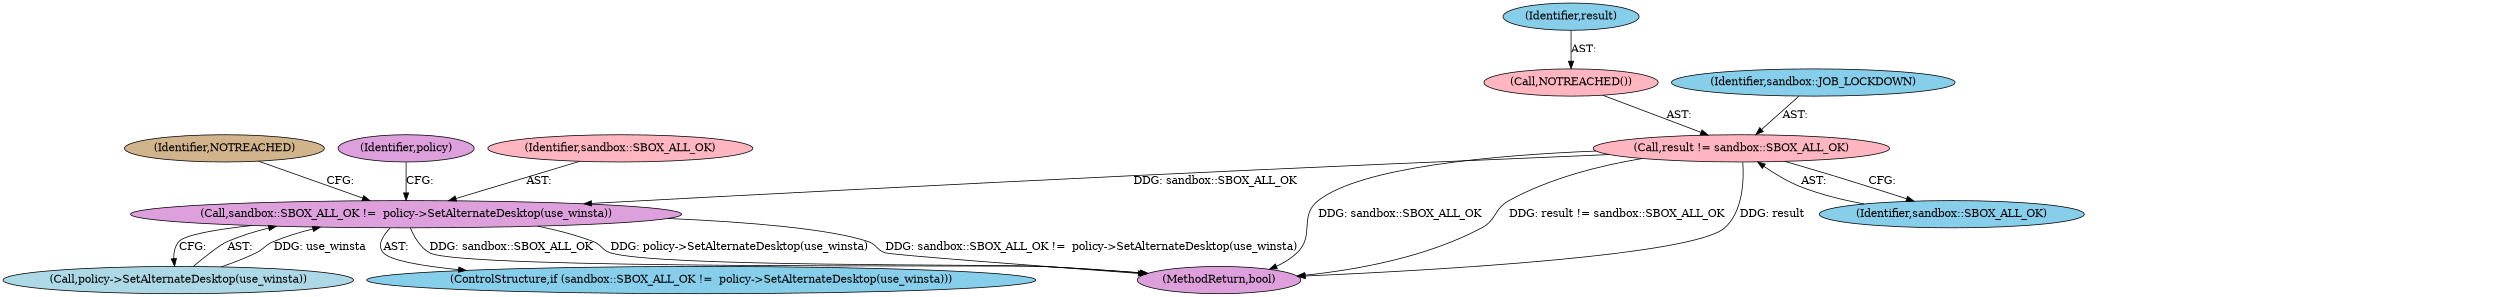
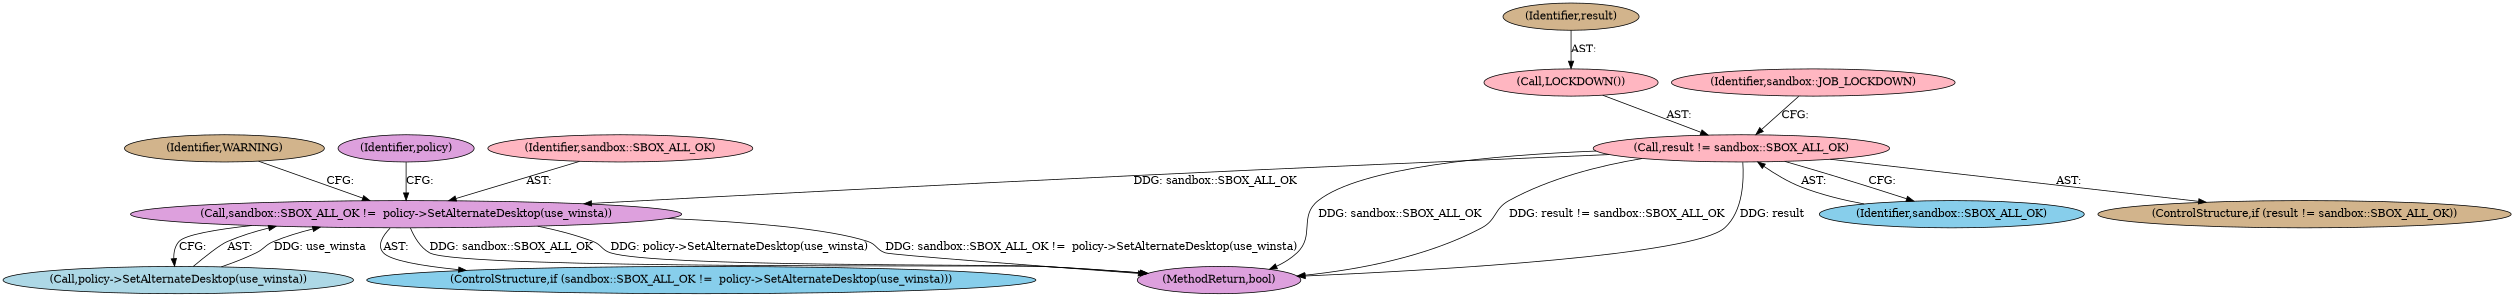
  digraph {
    node [fillcolor=skyblue style=filled]
    n1 [fillcolor=lightpink label="(Call,result != sandbox::SBOX_ALL_OK)"]
    n2 [fillcolor=plum label="(Call,sandbox::SBOX_ALL_OK !=  policy->SetAlternateDesktop(use_winsta))"]
+   n3 [fillcolor=tan label="(ControlStructure,if (result != sandbox::SBOX_ALL_OK))"]
    n4 [label="(Identifier,sandbox::SBOX_ALL_OK)"]
    n5 [fillcolor=plum label="(MethodReturn,bool)"]
    n6 [fillcolor=lightblue label="(Call,policy->SetAlternateDesktop(use_winsta))"]
    n7 [label="(ControlStructure,if (sandbox::SBOX_ALL_OK !=  policy->SetAlternateDesktop(use_winsta)))"]
-   n8 [label="(Identifier,result)"]
-   n9 [fillcolor=lightpink label="(Call,NOTREACHED())"]
-   n10 [fillcolor=tan label="(Identifier,NOTREACHED)"]
+   n8 [fillcolor=tan label="(Identifier,result)"]
+   n9 [fillcolor=lightpink label="(Call,LOCKDOWN())"]
+   n10 [fillcolor=tan label="(Identifier,WARNING)"]
    n11 [fillcolor=plum label="(Identifier,policy)"]
    n12 [fillcolor=lightpink label="(Identifier,sandbox::SBOX_ALL_OK)"]
-   n13 [label="(Identifier,sandbox::JOB_LOCKDOWN)"]
+   n13 [fillcolor=lightpink label="(Identifier,sandbox::JOB_LOCKDOWN)"]
    n1 -> n2 [label="DDG: sandbox::SBOX_ALL_OK"]
+   n1 -> n3 [label="AST: "]
    n1 -> n4 [label="CFG: "]
    n1 -> n5 [label="DDG: sandbox::SBOX_ALL_OK"]
    n1 -> n5 [label="DDG: result != sandbox::SBOX_ALL_OK"]
    n1 -> n5 [label="DDG: result"]
    n2 -> n5 [label="DDG: sandbox::SBOX_ALL_OK"]
    n2 -> n5 [label="DDG: policy->SetAlternateDesktop(use_winsta)"]
    n2 -> n5 [label="DDG: sandbox::SBOX_ALL_OK !=  policy->SetAlternateDesktop(use_winsta)"]
    n2 -> n6 [label="CFG: "]
    n2 -> n7 [label="AST: "]
    n4 -> n1 [label="AST: "]
    n6 -> n2 [label="AST: "]
    n6 -> n2 [label="DDG: use_winsta"]
    n8 -> n9 [label="AST: "]
    n9 -> n1 [label="AST: "]
    n10 -> n2 [label="CFG: "]
    n11 -> n2 [label="CFG: "]
    n12 -> n2 [label="AST: "]
-   n13 -> n1 [label="AST: "]
+   n13 -> n1 [label="CFG: "]
  }
